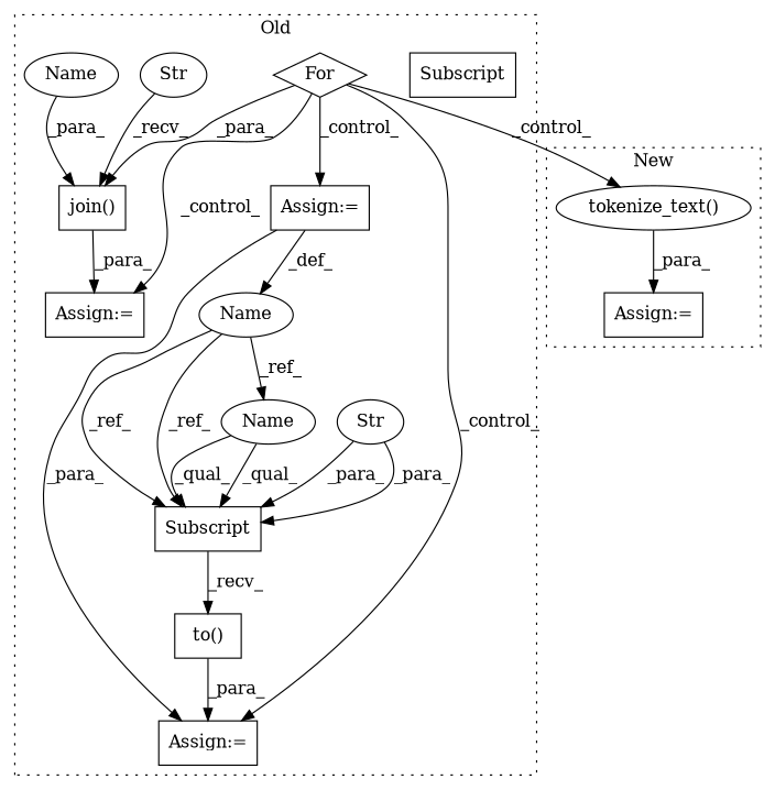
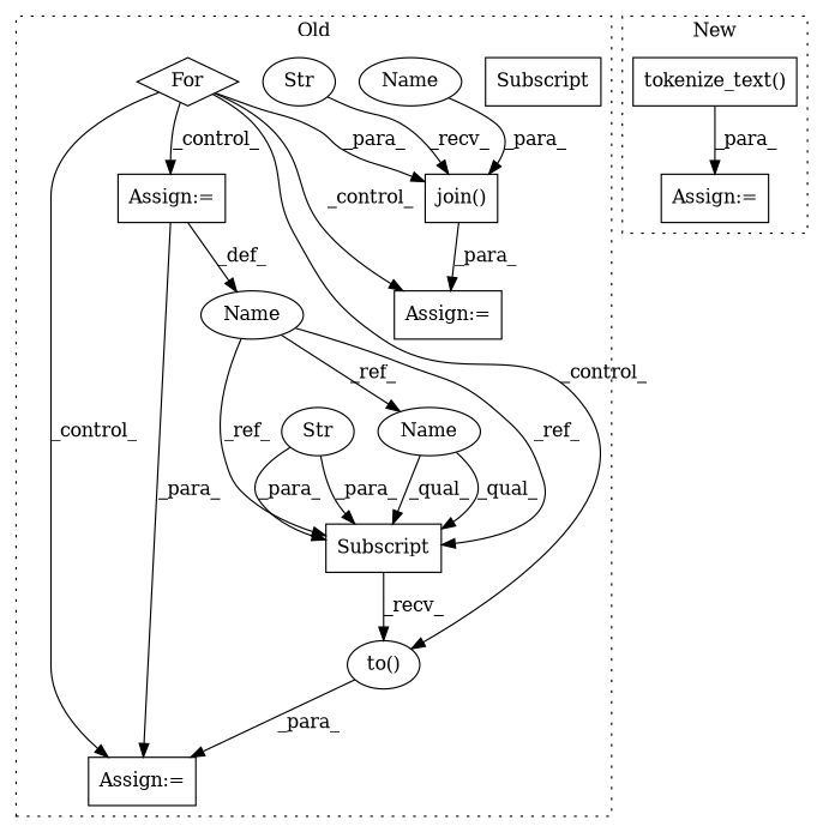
  digraph {
    node [a=68 l=3 s="1703,0" shape=box]
    n1 [a=63 l="26,0" label=Subscript]
    n2 [a=66 l=11 label=Str s=1717 shape=ellipse]
    n3 [a=87 l=13 label=Name s=1617 shape=ellipse]
-   n4 [a=75 l="30,1" label="to()" s="1703,1744"]
+   n4 [a=75 l="30,1" label="to()" s="1703,1744" shape=ellipse]
    n5 [a=75 l="9,1" label="join()" s="1590,1603"]
    n6 [a=66 label=Str s=1590 shape=ellipse]
    n7 [label="Assign:=" s=1700]
    n8 [label="Assign:=" s=1630]
    n9 [label="Assign:=" s=1587]
    n10 [a=107 l="4,14" label=For s="1542,1565" shape=diamond]
    n11 [a=63 l="26,0" label=Subscript]
    n12 [a=87 l=13 label=Name s=1703 shape=ellipse]
    n13 [a=87 l=4 label=Name s=1599 shape=ellipse]
-   n14 [a=75 l="19,1" label="tokenize_text()" s="1507,1537" shape=ellipse]
+   n14 [a=75 l="19,1" label="tokenize_text()" s="1507,1537"]
    n15 [l=15 label="Assign:=" s=1492]
    subgraph cluster_1 {
      label=Old
      style=dotted
      n1
      n2
      n3
      n4
      n5
      n6
      n7
      n8
      n9
      n10
      n11
      n12
      n13
    }
    subgraph cluster_2 {
      label=New
      style=dotted
      n14
      n15
    }
    n2 -> n11 [label=_para_]
    n2 -> n11 [label=_para_]
    n3 -> n11 [label=_ref_]
    n3 -> n11 [label=_ref_]
    n3 -> n12 [label=_ref_]
    n4 -> n7 [label=_para_]
    n5 -> n9 [label=_para_]
    n6 -> n5 [label=_recv_]
    n8 -> n3 [label=_def_]
    n8 -> n7 [label=_para_]
-   n10 -> n14 [label=_control_]
+   n10 -> n4 [label=_control_]
    n10 -> n5 [label=_para_]
    n10 -> n7 [label=_control_]
    n10 -> n8 [label=_control_]
    n10 -> n9 [label=_control_]
    n11 -> n4 [label=_recv_]
    n12 -> n11 [label=_qual_]
    n12 -> n11 [label=_qual_]
    n13 -> n5 [label=_para_]
    n14 -> n15 [label=_para_]
  }
